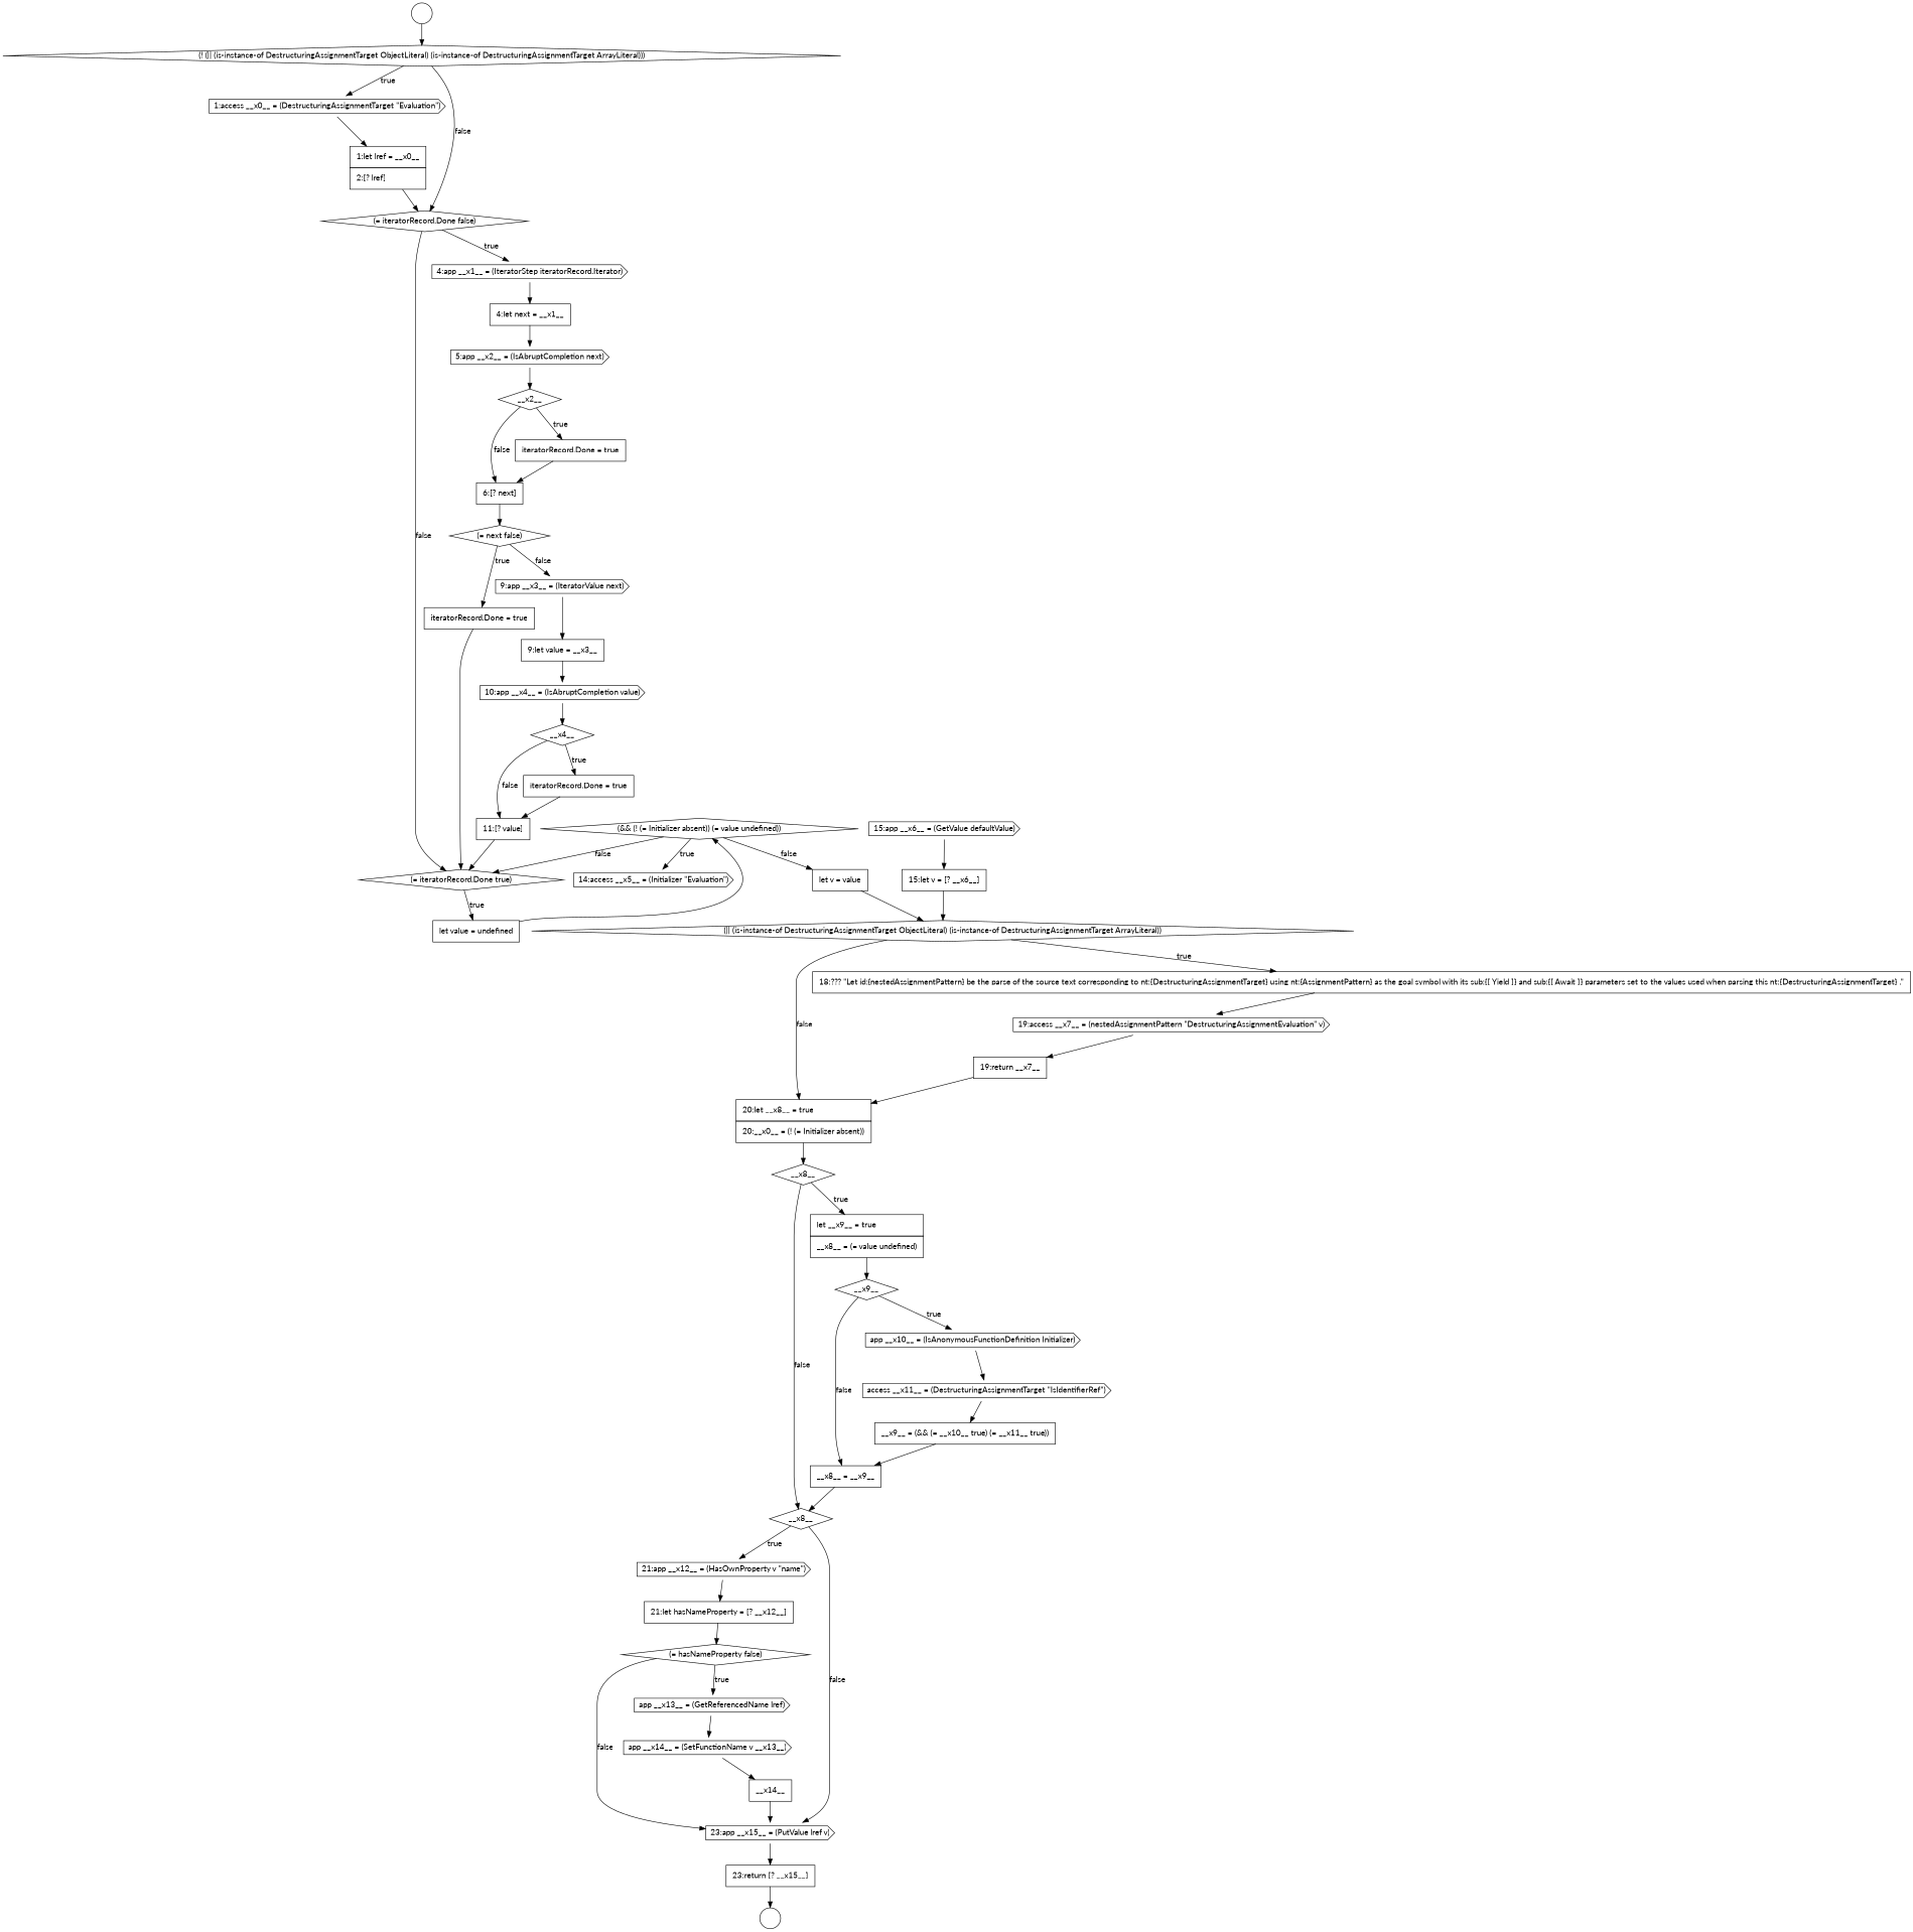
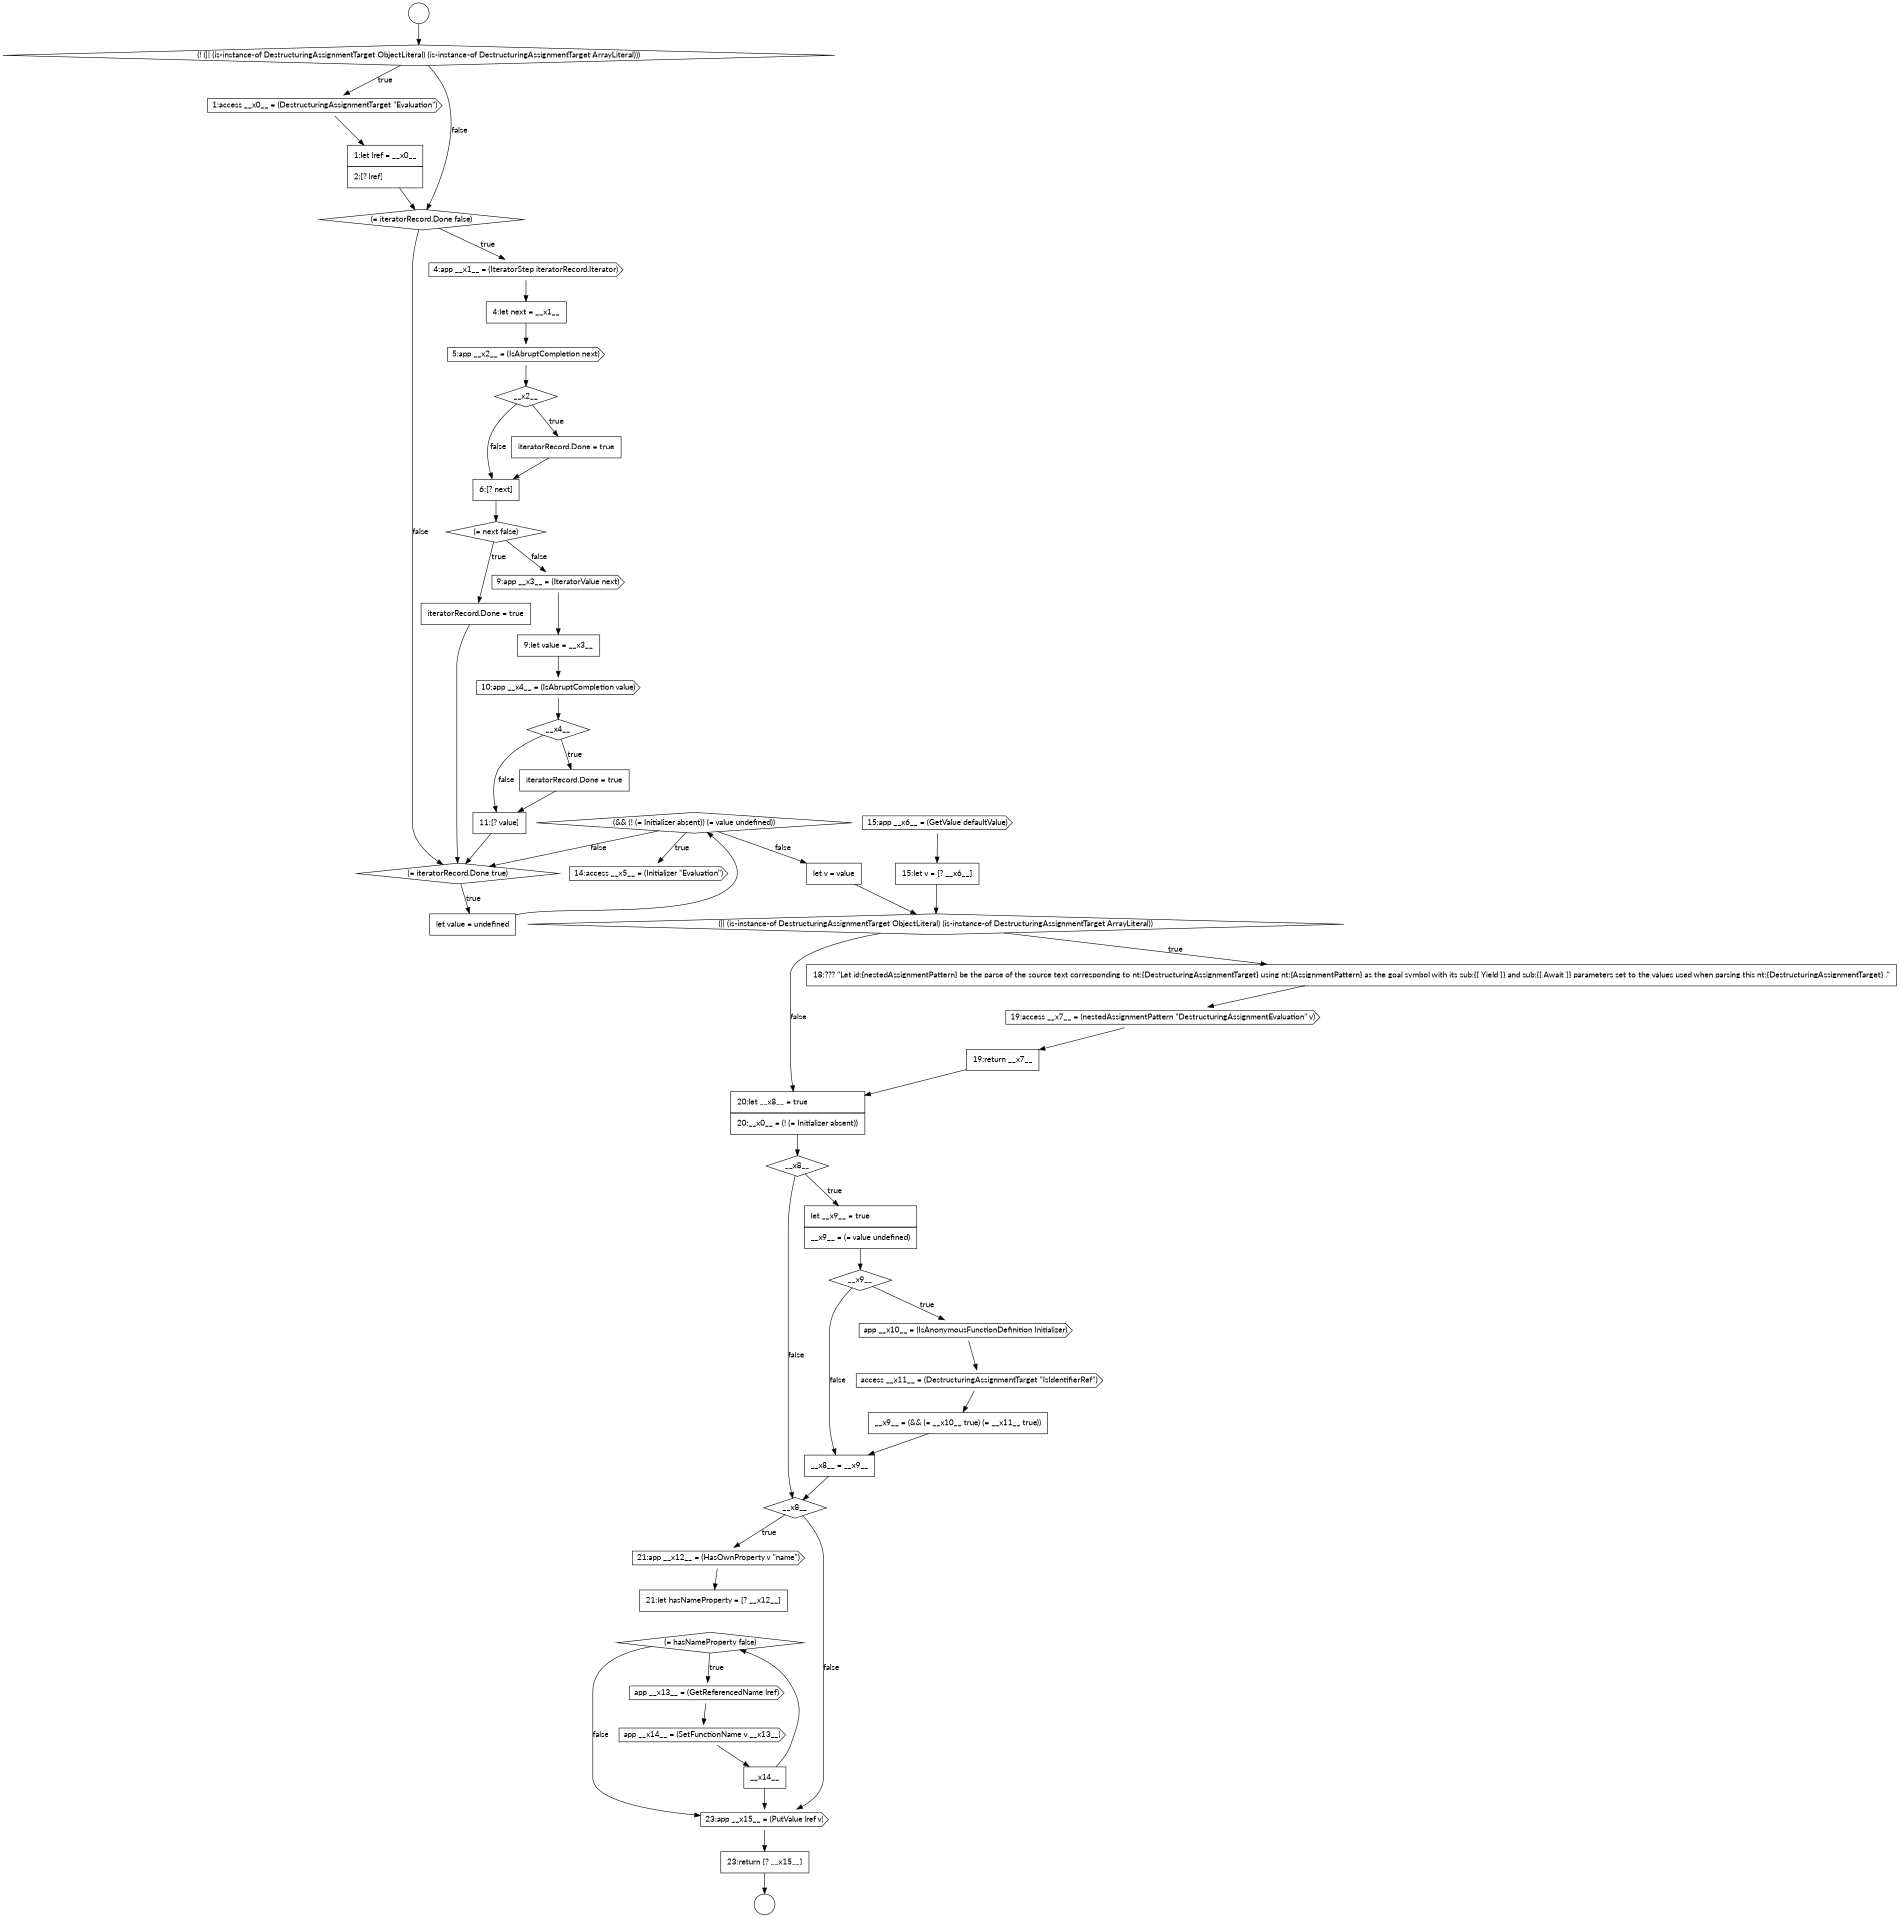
  digraph {
    fontname=Lato
    node [color=black fillcolor=white fontname=Lato shape=none style=filled]
    edge [color=black fontname=Lato]
    n1 [label=<<font color="black">     <table border="0" cellborder="1" cellspacing="0" cellpadding="10">       <tr><td align="left">__x9__ = (&amp;&amp; (= __x10__ true) (= __x11__ true))</td></tr>     </table>   </font>> margin=0]
    n2 [label=<<font color="black">     <table border="0" cellborder="1" cellspacing="0" cellpadding="10">       <tr><td align="left">__x8__ = __x9__</td></tr>     </table>   </font>> margin=0]
    n3 [label=<<font color="black">__x8__</font>> shape=diamond]
    n4 [label=<<font color="black">     <table border="0" cellborder="1" cellspacing="0" cellpadding="10">       <tr><td align="left">11:[? value]</td></tr>     </table>   </font>> margin=0]
    n5 [label=<<font color="black">(= iteratorRecord.Done true)</font>> shape=diamond]
    n6 [label=<<font color="black">     <table border="0" cellborder="1" cellspacing="0" cellpadding="10">       <tr><td align="left">let value = undefined</td></tr>     </table>   </font>> margin=0]
    n7 [label=<<font color="black">4:app __x1__ = (IteratorStep iteratorRecord.Iterator)</font>> shape=cds]
    n8 [label=<<font color="black">     <table border="0" cellborder="1" cellspacing="0" cellpadding="10">       <tr><td align="left">4:let next = __x1__</td></tr>     </table>   </font>> margin=0]
    n9 [label=<<font color="black">5:app __x2__ = (IsAbruptCompletion next)</font>> shape=cds]
    n10 [label=<<font color="black">9:app __x3__ = (IteratorValue next)</font>> shape=cds]
    n11 [label=<<font color="black">     <table border="0" cellborder="1" cellspacing="0" cellpadding="10">       <tr><td align="left">9:let value = __x3__</td></tr>     </table>   </font>> margin=0]
    n12 [label=<<font color="black">10:app __x4__ = (IsAbruptCompletion value)</font>> shape=cds]
-   n13 [label=<<font color="black">     <table border="0" cellborder="1" cellspacing="0" cellpadding="10">       <tr><td align="left">let __x9__ = true</td></tr>       <tr><td align="left">__x8__ = (= value undefined)</td></tr>     </table>   </font>> margin=0]
+   n13 [label=<<font color="black">     <table border="0" cellborder="1" cellspacing="0" cellpadding="10">       <tr><td align="left">let __x9__ = true</td></tr>       <tr><td align="left">__x9__ = (= value undefined)</td></tr>     </table>   </font>> margin=0]
    n14 [label=<<font color="black">__x9__</font>> shape=diamond]
    n15 [label=<<font color="black">app __x10__ = (IsAnonymousFunctionDefinition Initializer)</font>> shape=cds]
    n16 [label=<<font color="black">(&amp;&amp; (! (= Initializer absent)) (= value undefined))</font>> shape=diamond]
    n17 [label=<<font color="black">14:access __x5__ = (Initializer &quot;Evaluation&quot;)</font>> shape=cds]
    n18 [label=<<font color="black">     <table border="0" cellborder="1" cellspacing="0" cellpadding="10">       <tr><td align="left">let v = value</td></tr>     </table>   </font>> margin=0]
    n19 [label=<<font color="black">access __x11__ = (DestructuringAssignmentTarget &quot;IsIdentifierRef&quot;)</font>> shape=cds]
    n20 [label=<<font color="black">__x4__</font>> shape=diamond]
    n21 [label=<<font color="black">     <table border="0" cellborder="1" cellspacing="0" cellpadding="10">       <tr><td align="left">iteratorRecord.Done = true</td></tr>     </table>   </font>> margin=0]
    n22 [label=<<font color="black">21:app __x12__ = (HasOwnProperty v &quot;name&quot;)</font>> shape=cds]
    n23 [label=<<font color="black">23:app __x15__ = (PutValue lref v)</font>> shape=cds]
    n24 [label=<<font color="black">     <table border="0" cellborder="1" cellspacing="0" cellpadding="10">       <tr><td align="left">21:let hasNameProperty = [? __x12__]</td></tr>     </table>   </font>> margin=0]
    n25 [label=<<font color="black">     <table border="0" cellborder="1" cellspacing="0" cellpadding="10">       <tr><td align="left">23:return [? __x15__]</td></tr>     </table>   </font>> margin=0]
    n26 [label=<<font color="black">app __x14__ = (SetFunctionName v __x13__)</font>> shape=cds]
    n27 [label=<<font color="black">     <table border="0" cellborder="1" cellspacing="0" cellpadding="10">       <tr><td align="left">__x14__</td></tr>     </table>   </font>> margin=0]
    n28 [label=<<font color="black">     <table border="0" cellborder="1" cellspacing="0" cellpadding="10">       <tr><td align="left">20:let __x8__ = true</td></tr>       <tr><td align="left">20:__x0__ = (! (= Initializer absent))</td></tr>     </table>   </font>> margin=0]
    n29 [label=<<font color="black">__x8__</font>> shape=diamond]
    n30 [label=<<font color="black">(= next false)</font>> shape=diamond]
    n31 [label=<<font color="black">     <table border="0" cellborder="1" cellspacing="0" cellpadding="10">       <tr><td align="left">iteratorRecord.Done = true</td></tr>     </table>   </font>> margin=0]
    n32 [label=<<font color="black">(|| (is-instance-of DestructuringAssignmentTarget ObjectLiteral) (is-instance-of DestructuringAssignmentTarget ArrayLiteral))</font>> shape=diamond]
    n33 [label=<<font color="black">(= hasNameProperty false)</font>> shape=diamond]
    n34 [label=<<font color="black">app __x13__ = (GetReferencedName lref)</font>> shape=cds]
    n35 [label=<<font color="black">(! (|| (is-instance-of DestructuringAssignmentTarget ObjectLiteral) (is-instance-of DestructuringAssignmentTarget ArrayLiteral)))</font>> shape=diamond]
    n36 [label=<<font color="black">1:access __x0__ = (DestructuringAssignmentTarget &quot;Evaluation&quot;)</font>> shape=cds]
    n37 [label=<<font color="black">(= iteratorRecord.Done false)</font>> shape=diamond]
    n38 [label=<<font color="black">     <table border="0" cellborder="1" cellspacing="0" cellpadding="10">       <tr><td align="left">1:let lref = __x0__</td></tr>       <tr><td align="left">2:[? lref]</td></tr>     </table>   </font>> margin=0]
    n39 [label=<<font color="black">     <table border="0" cellborder="1" cellspacing="0" cellpadding="10">       <tr><td align="left">15:let v = [? __x6__]</td></tr>     </table>   </font>> margin=0]
    n40 [label=<<font color="black">     <table border="0" cellborder="1" cellspacing="0" cellpadding="10">       <tr><td align="left">18:??? &quot;Let id:{nestedAssignmentPattern} be the parse of the source text corresponding to nt:{DestructuringAssignmentTarget} using nt:{AssignmentPattern} as the goal symbol with its sub:{[ Yield ]} and sub:{[ Await ]} parameters set to the values used when parsing this nt:{DestructuringAssignmentTarget} .&quot;</td></tr>     </table>   </font>> margin=0]
    n41 [label=<<font color="black">__x2__</font>> shape=diamond]
    n42 [label=<<font color="black">     <table border="0" cellborder="1" cellspacing="0" cellpadding="10">       <tr><td align="left">6:[? next]</td></tr>     </table>   </font>> margin=0]
    n43 [label=<<font color="black">     <table border="0" cellborder="1" cellspacing="0" cellpadding="10">       <tr><td align="left">iteratorRecord.Done = true</td></tr>     </table>   </font>> margin=0]
    n44 [label=" " shape=circle]
    n45 [label=<<font color="black">     <table border="0" cellborder="1" cellspacing="0" cellpadding="10">       <tr><td align="left">19:return __x7__</td></tr>     </table>   </font>> margin=0]
    n46 [label=<<font color="black">15:app __x6__ = (GetValue defaultValue)</font>> shape=cds]
    n47 [label=<<font color="black">19:access __x7__ = (nestedAssignmentPattern &quot;DestructuringAssignmentEvaluation&quot; v)</font>> shape=cds]
    n48 [label=" " shape=circle]
    n1 -> n2
    n2 -> n3
    n3 -> n22 [label=<<font color="black">true</font>>]
    n3 -> n23 [label=<<font color="black">false</font>>]
    n4 -> n5
    n5 -> n6 [label=<<font color="black">true</font>>]
    n6 -> n16
    n7 -> n8
    n8 -> n9
    n9 -> n41
    n10 -> n11
    n11 -> n12
    n12 -> n20
    n13 -> n14
    n14 -> n2 [label=<<font color="black">false</font>>]
    n14 -> n15 [label=<<font color="black">true</font>>]
    n15 -> n19
    n16 -> n5 [label=<<font color="black">false</font>>]
    n16 -> n17 [label=<<font color="black">true</font>>]
    n16 -> n18 [label=<<font color="black">false</font>>]
    n18 -> n32
    n19 -> n1
    n20 -> n4 [label=<<font color="black">false</font>>]
    n20 -> n21 [label=<<font color="black">true</font>>]
    n21 -> n4
    n22 -> n24
    n23 -> n25
-   n24 -> n33
+   n27 -> n33
    n25 -> n44
    n26 -> n27
    n27 -> n23
    n28 -> n29
    n29 -> n3 [label=<<font color="black">false</font>>]
    n29 -> n13 [label=<<font color="black">true</font>>]
    n30 -> n10 [label=<<font color="black">false</font>>]
    n30 -> n31 [label=<<font color="black">true</font>>]
    n31 -> n5
    n32 -> n28 [label=<<font color="black">false</font>>]
    n32 -> n40 [label=<<font color="black">true</font>>]
    n33 -> n23 [label=<<font color="black">false</font>>]
    n33 -> n34 [label=<<font color="black">true</font>>]
    n34 -> n26
    n35 -> n36 [label=<<font color="black">true</font>>]
    n35 -> n37 [label=<<font color="black">false</font>>]
    n36 -> n38
    n37 -> n5 [label=<<font color="black">false</font>>]
    n37 -> n7 [label=<<font color="black">true</font>>]
    n38 -> n37
    n39 -> n32
    n40 -> n47
    n41 -> n42 [label=<<font color="black">false</font>>]
    n41 -> n43 [label=<<font color="black">true</font>>]
    n42 -> n30
    n43 -> n42
    n45 -> n28
    n46 -> n39
    n47 -> n45
    n48 -> n35
  }
